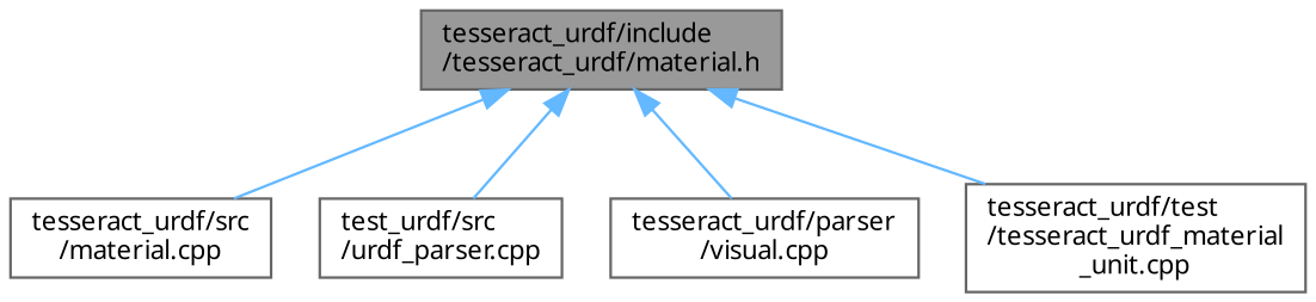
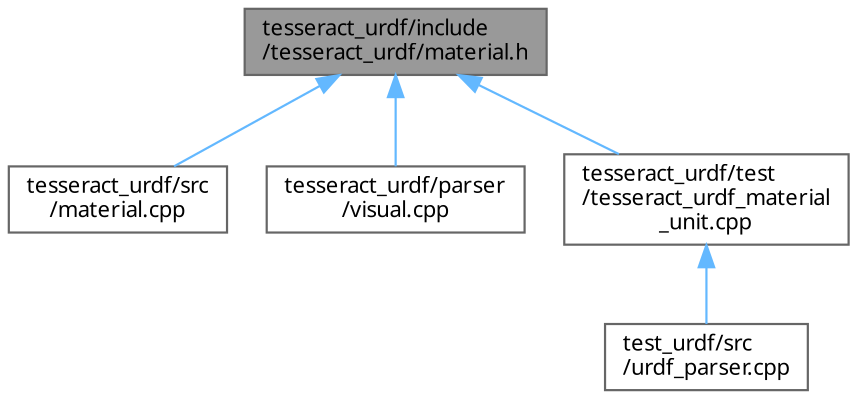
  digraph {
    fontname="Noto Sans"
    node [color=grey40 fillcolor=white fontname="Noto Sans" fontsize=10 shape=box style=filled]
    edge [color=steelblue1 dir=back fontname="Noto Sans" fontsize=10 labelfontname=Helvetica labelfontsize=10 style=solid]
    n1 [color=gray40 fillcolor=grey60 fontcolor=black height=0.2 label="tesseract_urdf/include\l/tesseract_urdf/material.h" width=0.4]
    n2 [height=0.2 label="tesseract_urdf/src\l/material.cpp" width=0.4]
    n3 [height=0.2 label="test_urdf/src\l/urdf_parser.cpp" width=0.4]
    n4 [height=0.2 label="tesseract_urdf/parser\l/visual.cpp" width=0.4]
    n5 [height=0.2 label="tesseract_urdf/test\l/tesseract_urdf_material\l_unit.cpp" width=0.4]
    n1 -> n2
-   n1 -> n3
+   n5 -> n3
    n1 -> n4
    n1 -> n5
  }
